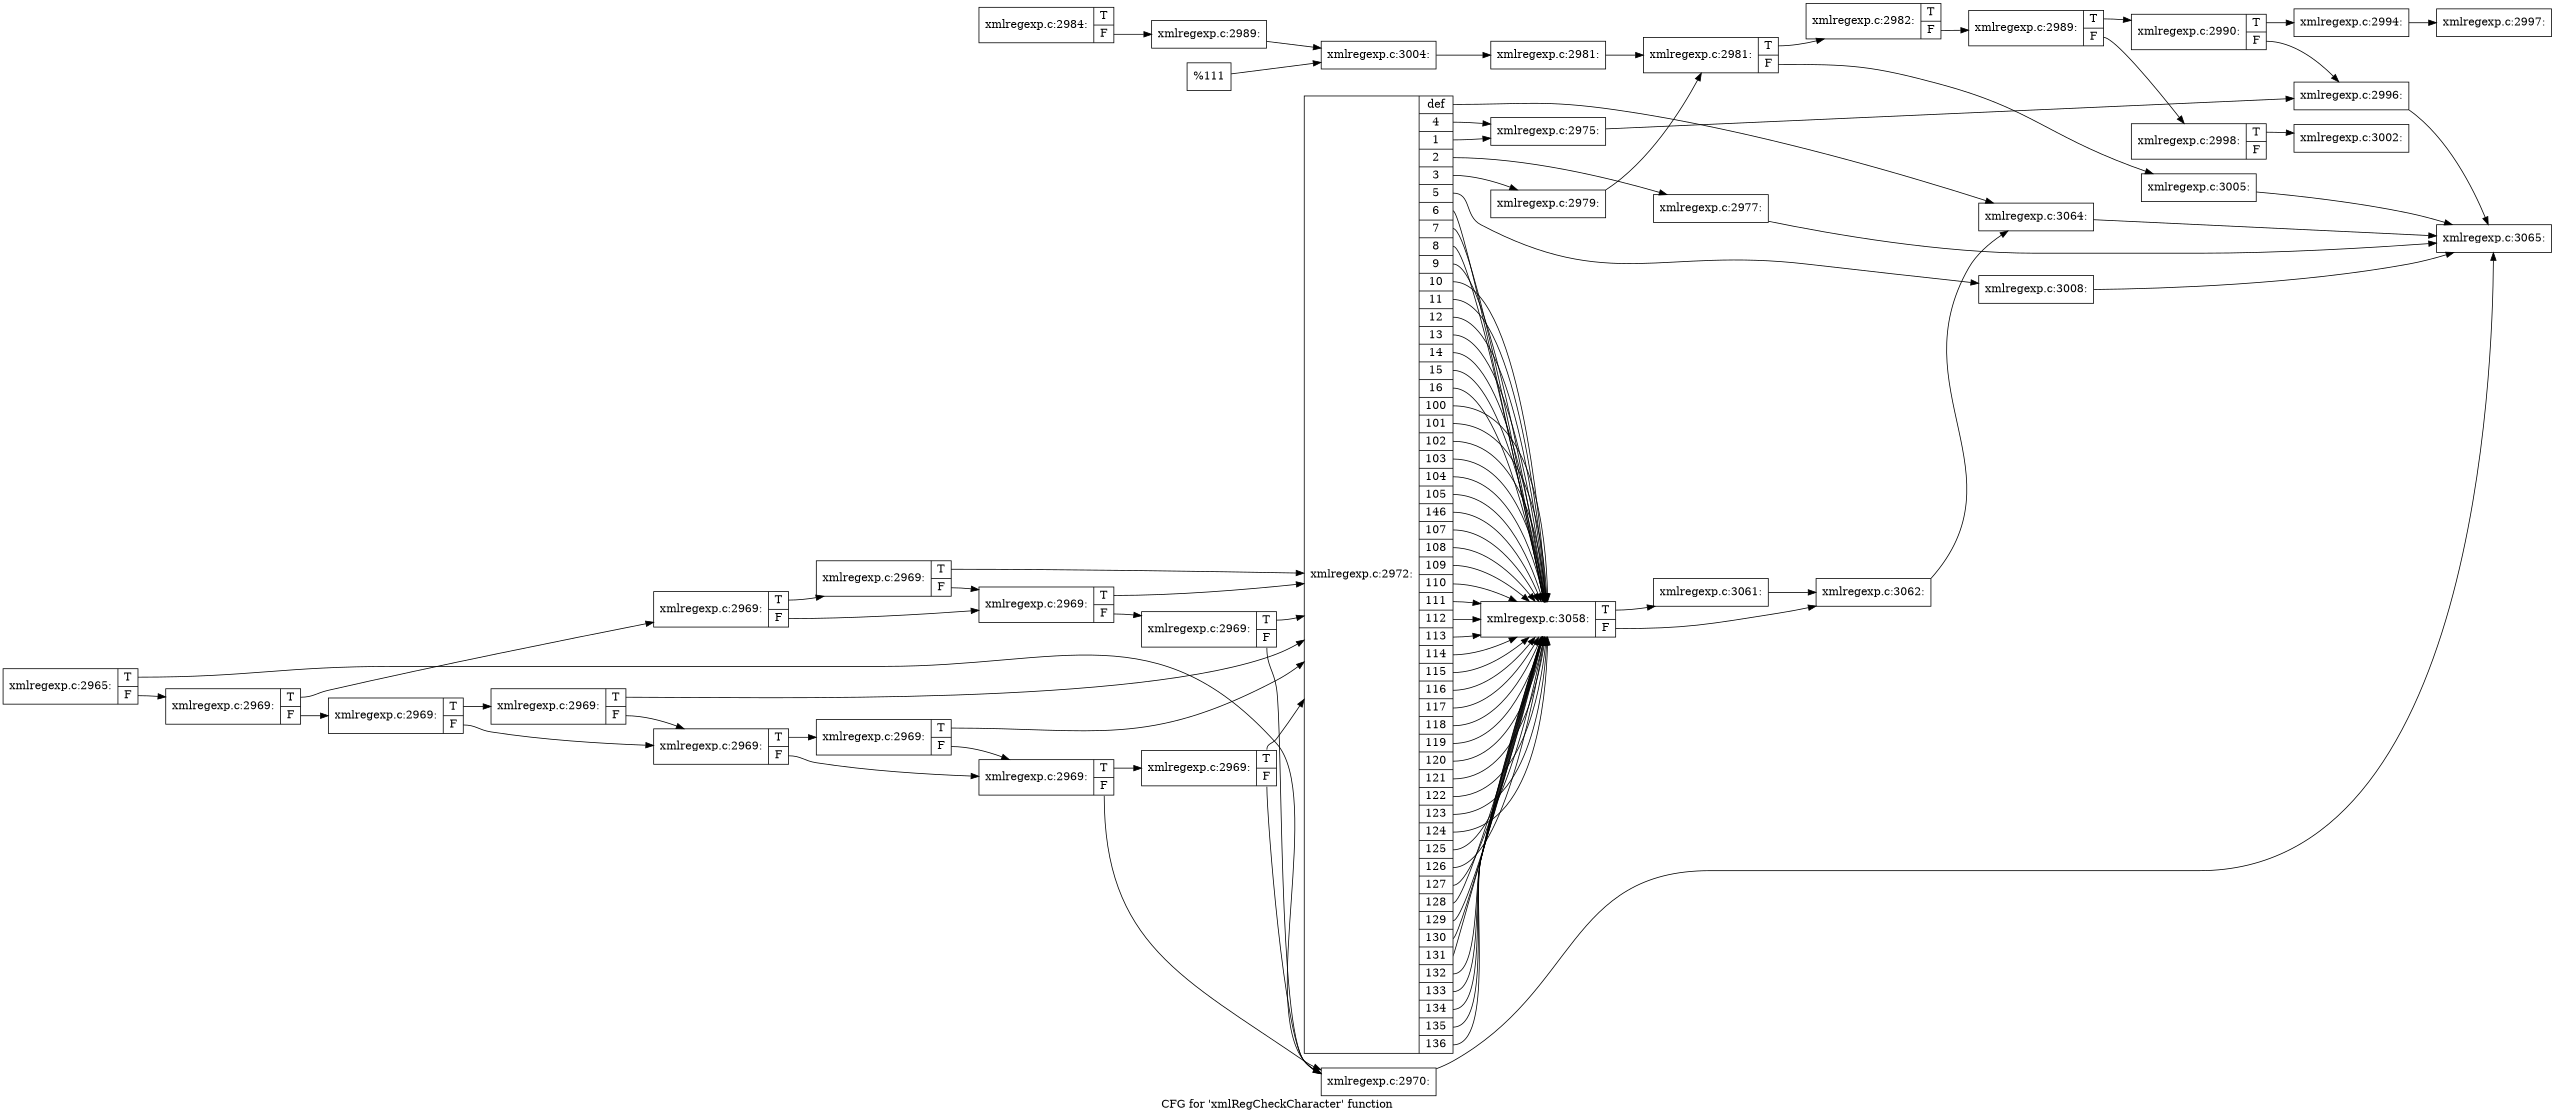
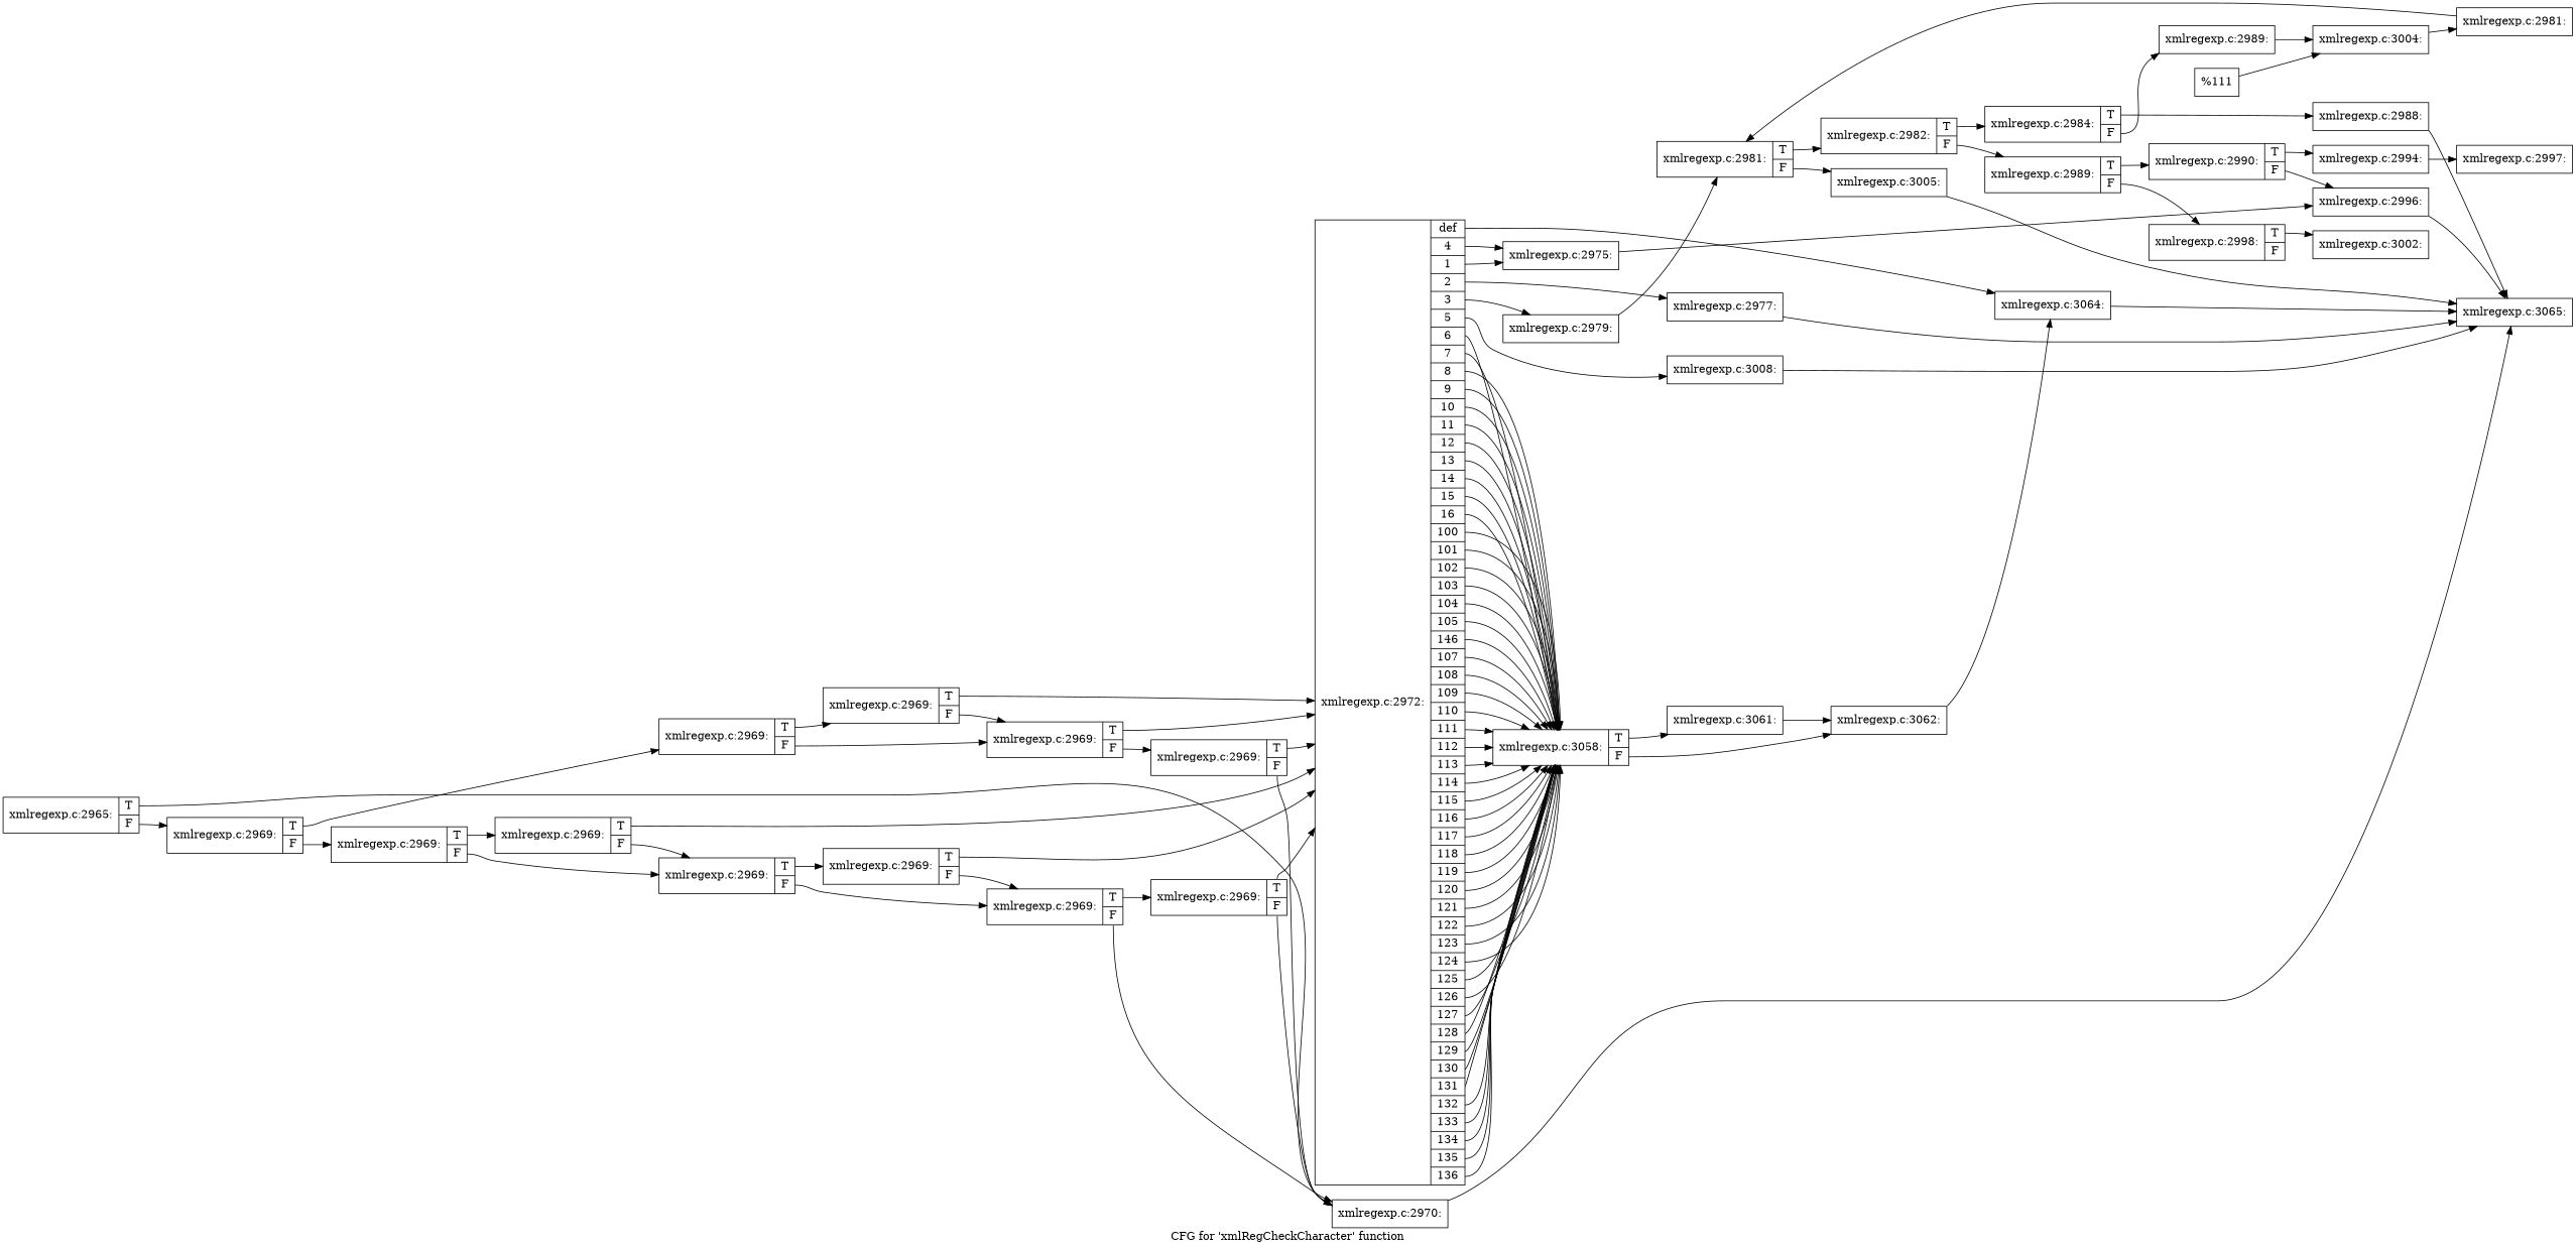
  digraph {
    label="CFG for 'xmlRegCheckCharacter' function"
    rankdir=LR
    node [shape=record]
    edge [tailport=s0]
    n1 [label="{xmlregexp.c:2965:|{<s0>T|<s1>F}}"]
    n2 [label="{xmlregexp.c:2970:}"]
    n3 [label="{xmlregexp.c:2969:|{<s0>T|<s1>F}}"]
    n4 [label="{xmlregexp.c:3065:}"]
    n5 [label="{xmlregexp.c:2969:|{<s0>T|<s1>F}}"]
    n6 [label="{xmlregexp.c:2969:|{<s0>T|<s1>F}}"]
    n7 [label="{xmlregexp.c:2969:|{<s0>T|<s1>F}}"]
    n8 [label="{xmlregexp.c:2969:|{<s0>T|<s1>F}}"]
    n9 [label="{xmlregexp.c:2969:|{<s0>T|<s1>F}}"]
    n10 [label="{xmlregexp.c:2969:|{<s0>T|<s1>F}}"]
    n11 [label="{xmlregexp.c:2972:|{<s0>def|<s1>4|<s2>1|<s3>2|<s4>3|<s5>5|<s6>6|<s7>7|<s8>8|<s9>9|<s10>10|<s11>11|<s12>12|<s13>13|<s14>14|<s15>15|<s16>16|<s17>100|<s18>101|<s19>102|<s20>103|<s21>104|<s22>105|<s23>146|<s24>107|<s25>108|<s26>109|<s27>110|<s28>111|<s29>112|<s30>113|<s31>114|<s32>115|<s33>116|<s34>117|<s35>118|<s36>119|<s37>120|<s38>121|<s39>122|<s40>123|<s41>124|<s42>125|<s43>126|<s44>127|<s45>128|<s46>129|<s47>130|<s48>131|<s49>132|<s50>133|<s51>134|<s52>135|<s53>136}}"]
    n12 [label="{xmlregexp.c:2969:|{<s0>T|<s1>F}}"]
    n13 [label="{xmlregexp.c:2969:|{<s0>T|<s1>F}}"]
    n14 [label="{xmlregexp.c:2969:|{<s0>T|<s1>F}}"]
    n15 [label="{xmlregexp.c:3064:}"]
    n16 [label="{xmlregexp.c:2975:}"]
    n17 [label="{xmlregexp.c:2977:}"]
    n18 [label="{xmlregexp.c:2979:}"]
    n19 [label="{xmlregexp.c:3008:}"]
    n20 [label="{xmlregexp.c:3058:|{<s0>T|<s1>F}}"]
    n21 [label="{xmlregexp.c:2996:}"]
    n22 [label="{xmlregexp.c:2981:|{<s0>T|<s1>F}}"]
    n23 [label="{xmlregexp.c:3061:}"]
    n24 [label="{xmlregexp.c:3062:}"]
    n25 [label="{xmlregexp.c:2969:|{<s0>T|<s1>F}}"]
    n26 [label="{xmlregexp.c:2982:|{<s0>T|<s1>F}}"]
    n27 [label="{xmlregexp.c:3005:}"]
    n28 [label="{xmlregexp.c:2984:|{<s0>T|<s1>F}}"]
    n29 [label="{xmlregexp.c:2989:|{<s0>T|<s1>F}}"]
+   n30 [label="{xmlregexp.c:2988:}"]
    n31 [label="{xmlregexp.c:2989:}"]
    n32 [label="{xmlregexp.c:2990:|{<s0>T|<s1>F}}"]
    n33 [label="{xmlregexp.c:2998:|{<s0>T|<s1>F}}"]
    n34 [label="{xmlregexp.c:3004:}"]
    n35 [label="{xmlregexp.c:2994:}"]
    n36 [label="{xmlregexp.c:3002:}"]
    n37 [label="{xmlregexp.c:2981:}"]
    n38 [label="{xmlregexp.c:2997:}"]
    n39 [label="{%111}"]
    n1 -> n2
    n1 -> n3 [tailport=s1]
    n2 -> n4
    n3 -> n5
    n3 -> n6 [tailport=s1]
    n5 -> n7
    n5 -> n8 [tailport=s1]
    n6 -> n9
    n6 -> n10 [tailport=s1]
    n7 -> n8 [tailport=s1]
    n7 -> n11
    n8 -> n11
    n8 -> n12 [tailport=s1]
    n9 -> n10 [tailport=s1]
    n9 -> n11
    n10 -> n13
    n10 -> n14 [tailport=s1]
    n11 -> n15
    n11 -> n16 [tailport=s1]
    n11 -> n16 [tailport=s2]
    n11 -> n17 [tailport=s3]
    n11 -> n18 [tailport=s4]
    n11 -> n19 [tailport=s5]
    n11 -> n20 [tailport=s6]
    n11 -> n20 [tailport=s7]
    n11 -> n20 [tailport=s8]
    n11 -> n20 [tailport=s9]
    n11 -> n20 [tailport=s10]
    n11 -> n20 [tailport=s11]
    n11 -> n20 [tailport=s12]
    n11 -> n20 [tailport=s13]
    n11 -> n20 [tailport=s14]
    n11 -> n20 [tailport=s15]
    n11 -> n20 [tailport=s16]
    n11 -> n20 [tailport=s17]
    n11 -> n20 [tailport=s18]
    n11 -> n20 [tailport=s19]
    n11 -> n20 [tailport=s20]
    n11 -> n20 [tailport=s21]
    n11 -> n20 [tailport=s22]
    n11 -> n20 [tailport=s23]
    n11 -> n20 [tailport=s24]
    n11 -> n20 [tailport=s25]
    n11 -> n20 [tailport=s26]
    n11 -> n20 [tailport=s27]
    n11 -> n20 [tailport=s28]
    n11 -> n20 [tailport=s29]
    n11 -> n20 [tailport=s30]
    n11 -> n20 [tailport=s31]
    n11 -> n20 [tailport=s32]
    n11 -> n20 [tailport=s33]
    n11 -> n20 [tailport=s34]
    n11 -> n20 [tailport=s35]
    n11 -> n20 [tailport=s36]
    n11 -> n20 [tailport=s37]
    n11 -> n20 [tailport=s38]
    n11 -> n20 [tailport=s39]
    n11 -> n20 [tailport=s40]
    n11 -> n20 [tailport=s41]
    n11 -> n20 [tailport=s42]
    n11 -> n20 [tailport=s43]
    n11 -> n20 [tailport=s44]
    n11 -> n20 [tailport=s45]
    n11 -> n20 [tailport=s46]
    n11 -> n20 [tailport=s47]
    n11 -> n20 [tailport=s48]
    n11 -> n20 [tailport=s49]
    n11 -> n20 [tailport=s50]
    n11 -> n20 [tailport=s51]
    n11 -> n20 [tailport=s52]
    n11 -> n20 [tailport=s53]
    n12 -> n2 [tailport=s1]
    n12 -> n11
    n13 -> n11
    n13 -> n14 [tailport=s1]
    n14 -> n2 [tailport=s1]
    n14 -> n25
    n15 -> n4
    n16 -> n21
    n17 -> n4
    n18 -> n22
    n19 -> n4
    n20 -> n23
    n20 -> n24 [tailport=s1]
    n21 -> n4
    n22 -> n26
    n22 -> n27 [tailport=s1]
    n23 -> n24
    n24 -> n15
    n25 -> n2 [tailport=s1]
    n25 -> n11
+   n26 -> n28
    n26 -> n29 [tailport=s1]
    n27 -> n4
+   n28 -> n30
    n28 -> n31 [tailport=s1]
    n29 -> n32
    n29 -> n33 [tailport=s1]
+   n30 -> n4
    n31 -> n34
    n32 -> n21 [tailport=s1]
    n32 -> n35
    n33 -> n36
    n34 -> n37
    n35 -> n38
    n37 -> n22
    n39 -> n34
  }
